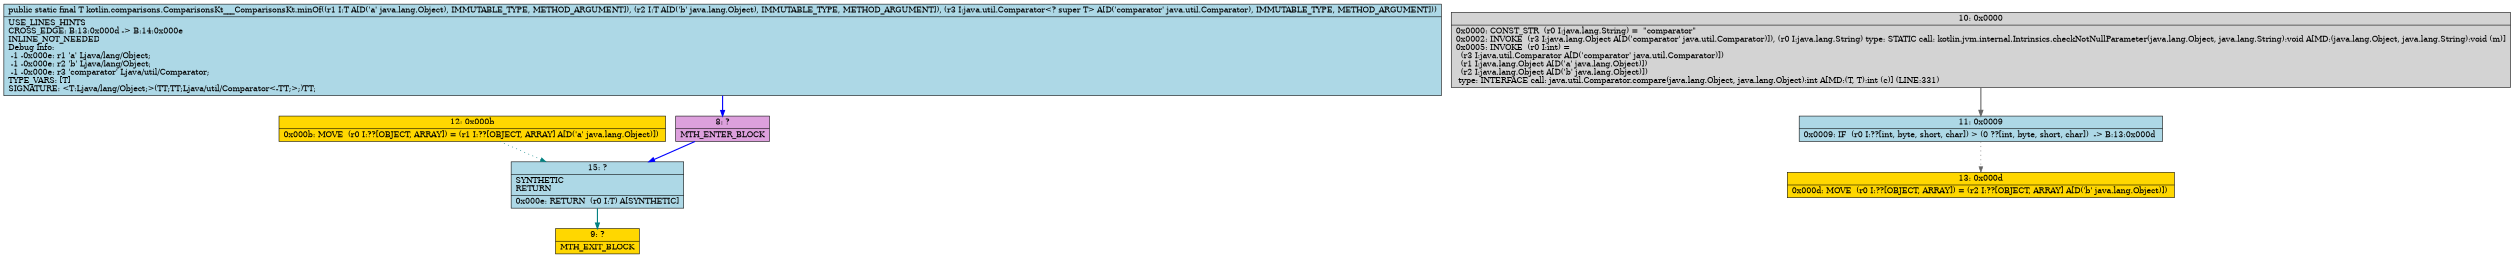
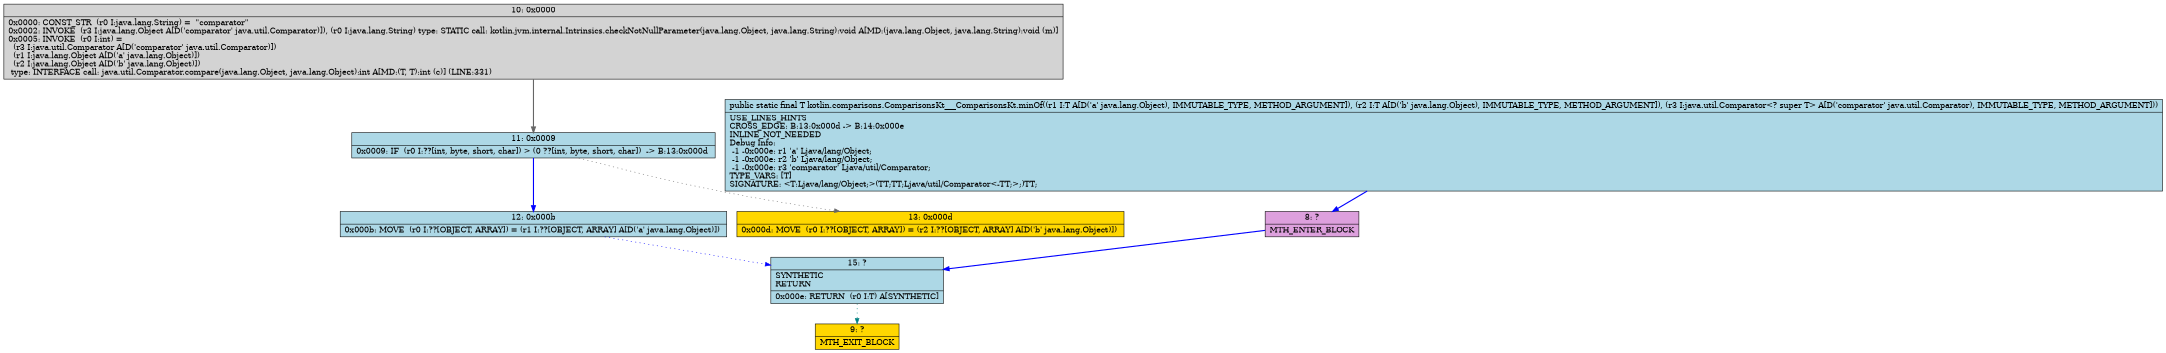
  digraph {
    node [fillcolor=lightblue shape=record style=filled]
    edge [color=blue style=bold]
    n1 [fillcolor=plum label="{8\:\ ?|MTH_ENTER_BLOCK\l}"]
    n2 [label="{15\:\ ?|SYNTHETIC\lRETURN\l|0x000e: RETURN  (r0 I:T) A[SYNTHETIC]\l}"]
    n3 [fillcolor=lightgrey label="{10\:\ 0x0000|0x0000: CONST_STR  (r0 I:java.lang.String) =  \"comparator\" \l0x0002: INVOKE  (r3 I:java.lang.Object A[D('comparator' java.util.Comparator)]), (r0 I:java.lang.String) type: STATIC call: kotlin.jvm.internal.Intrinsics.checkNotNullParameter(java.lang.Object, java.lang.String):void A[MD:(java.lang.Object, java.lang.String):void (m)]\l0x0005: INVOKE  (r0 I:int) = \l  (r3 I:java.util.Comparator A[D('comparator' java.util.Comparator)])\l  (r1 I:java.lang.Object A[D('a' java.lang.Object)])\l  (r2 I:java.lang.Object A[D('b' java.lang.Object)])\l type: INTERFACE call: java.util.Comparator.compare(java.lang.Object, java.lang.Object):int A[MD:(T, T):int (c)] (LINE:331)\l}"]
    n4 [label="{11\:\ 0x0009|0x0009: IF  (r0 I:??[int, byte, short, char]) \> (0 ??[int, byte, short, char])  \-\> B:13:0x000d \l}"]
-   n5 [fillcolor=gold label="{12\:\ 0x000b|0x000b: MOVE  (r0 I:??[OBJECT, ARRAY]) = (r1 I:??[OBJECT, ARRAY] A[D('a' java.lang.Object)]) \l}"]
+   n5 [label="{12\:\ 0x000b|0x000b: MOVE  (r0 I:??[OBJECT, ARRAY]) = (r1 I:??[OBJECT, ARRAY] A[D('a' java.lang.Object)]) \l}"]
    n6 [fillcolor=gold label="{13\:\ 0x000d|0x000d: MOVE  (r0 I:??[OBJECT, ARRAY]) = (r2 I:??[OBJECT, ARRAY] A[D('b' java.lang.Object)]) \l}"]
    n7 [fillcolor=gold label="{9\:\ ?|MTH_EXIT_BLOCK\l}"]
    n8 [label="{public static final T kotlin.comparisons.ComparisonsKt___ComparisonsKt.minOf((r1 I:T A[D('a' java.lang.Object), IMMUTABLE_TYPE, METHOD_ARGUMENT]), (r2 I:T A[D('b' java.lang.Object), IMMUTABLE_TYPE, METHOD_ARGUMENT]), (r3 I:java.util.Comparator\<? super T\> A[D('comparator' java.util.Comparator), IMMUTABLE_TYPE, METHOD_ARGUMENT]))  | USE_LINES_HINTS\lCROSS_EDGE: B:13:0x000d \-\> B:14:0x000e\lINLINE_NOT_NEEDED\lDebug Info:\l  \-1 \-0x000e: r1 'a' Ljava\/lang\/Object;\l  \-1 \-0x000e: r2 'b' Ljava\/lang\/Object;\l  \-1 \-0x000e: r3 'comparator' Ljava\/util\/Comparator;\lTYPE_VARS: [T]\lSIGNATURE: \<T:Ljava\/lang\/Object;\>(TT;TT;Ljava\/util\/Comparator\<\-TT;\>;)TT;\l}"]
    n1 -> n2
-   n2 -> n7 [color=teal]
+   n2 -> n7 [color=teal style=dotted]
    n3 -> n4 [color=gray40]
+   n4 -> n5
    n4 -> n6 [color=gray40 style=dotted]
-   n5 -> n2 [color=teal style=dotted]
+   n5 -> n2 [style=dotted]
    n8 -> n1
  }
